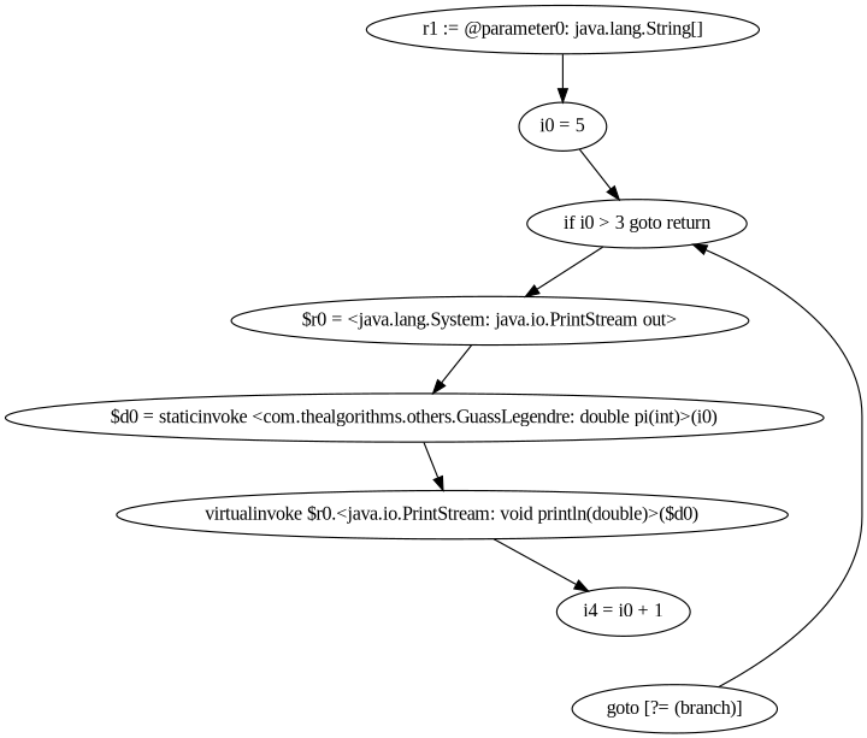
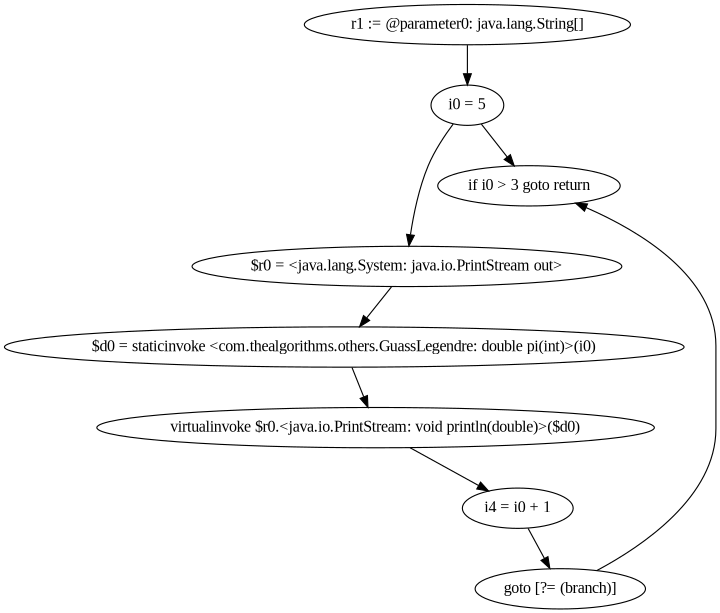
  digraph {
    fontname="Liberation Serif"
    node [fontname="Liberation Serif"]
    edge [fontname="Liberation Serif"]
    n1 [label="i0 = 5"]
    "r1 := @parameter0: java.lang.String[]"
    "if i0 > 3 goto return"
    "$r0 = <java.lang.System: java.io.PrintStream out>"
    "$d0 = staticinvoke <com.thealgorithms.others.GuassLegendre: double pi(int)>(i0)"
    "virtualinvoke $r0.<java.io.PrintStream: void println(double)>($d0)"
    n7 [label="i4 = i0 + 1"]
    "goto [?= (branch)]"
    n1 -> "if i0 > 3 goto return"
    "r1 := @parameter0: java.lang.String[]" -> n1
-   "if i0 > 3 goto return" -> "$r0 = <java.lang.System: java.io.PrintStream out>"
+   n1 -> "$r0 = <java.lang.System: java.io.PrintStream out>"
    "$r0 = <java.lang.System: java.io.PrintStream out>" -> "$d0 = staticinvoke <com.thealgorithms.others.GuassLegendre: double pi(int)>(i0)"
    "$d0 = staticinvoke <com.thealgorithms.others.GuassLegendre: double pi(int)>(i0)" -> "virtualinvoke $r0.<java.io.PrintStream: void println(double)>($d0)"
    "virtualinvoke $r0.<java.io.PrintStream: void println(double)>($d0)" -> n7
+   n7 -> "goto [?= (branch)]"
    "goto [?= (branch)]" -> "if i0 > 3 goto return"
  }
